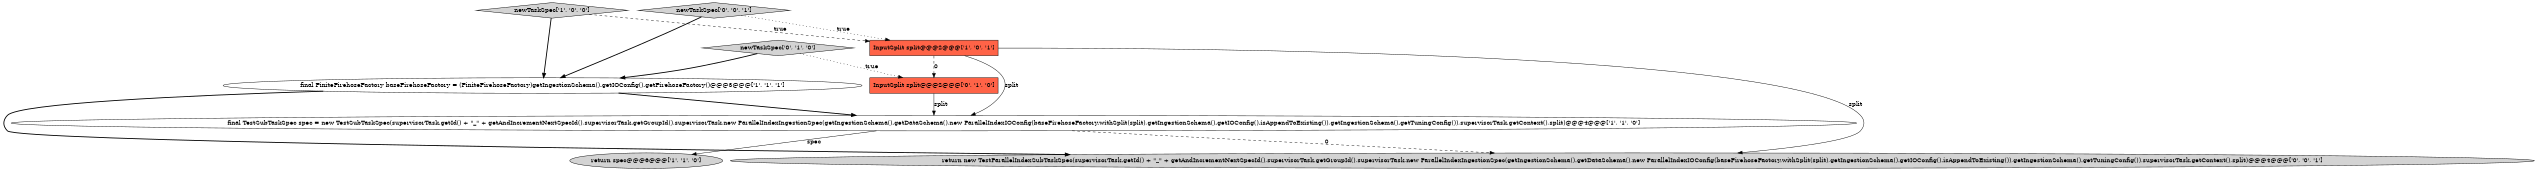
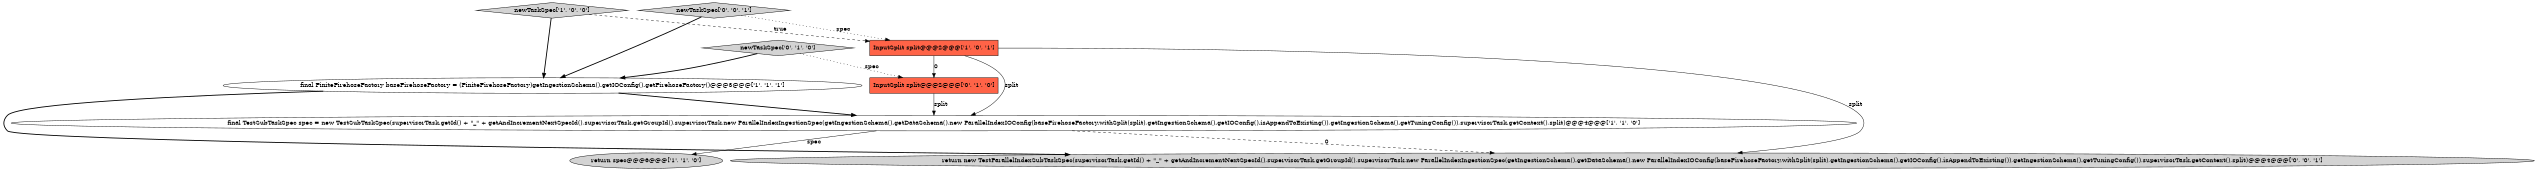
  digraph {
    node [fillcolor=lightgray shape=ellipse style=filled]
    edge [style=bold]
    n1 [label="return spec@@@6@@@['1', '1', '0']"]
    n2 [label="newTaskSpec['1', '0', '0']" shape=diamond]
    n3 [fillcolor=tomato label="InputSplit split@@@2@@@['1', '0', '1']" shape=box]
    n4 [fillcolor=white label="final FiniteFirehoseFactory baseFirehoseFactory = (FiniteFirehoseFactory)getIngestionSchema().getIOConfig().getFirehoseFactory()@@@3@@@['1', '1', '1']"]
    n5 [fillcolor=white label="final TestSubTaskSpec spec = new TestSubTaskSpec(supervisorTask.getId() + \"_\" + getAndIncrementNextSpecId(),supervisorTask.getGroupId(),supervisorTask,new ParallelIndexIngestionSpec(getIngestionSchema().getDataSchema(),new ParallelIndexIOConfig(baseFirehoseFactory.withSplit(split),getIngestionSchema().getIOConfig().isAppendToExisting()),getIngestionSchema().getTuningConfig()),supervisorTask.getContext(),split)@@@4@@@['1', '1', '0']"]
    n6 [label="return new TestParallelIndexSubTaskSpec(supervisorTask.getId() + \"_\" + getAndIncrementNextSpecId(),supervisorTask.getGroupId(),supervisorTask,new ParallelIndexIngestionSpec(getIngestionSchema().getDataSchema(),new ParallelIndexIOConfig(baseFirehoseFactory.withSplit(split),getIngestionSchema().getIOConfig().isAppendToExisting()),getIngestionSchema().getTuningConfig()),supervisorTask.getContext(),split)@@@4@@@['0', '0', '1']"]
    n7 [fillcolor=tomato label="InputSplit split@@@2@@@['0', '1', '0']" shape=box]
    n8 [label="newTaskSpec['0', '0', '1']" shape=diamond]
    n9 [label="newTaskSpec['0', '1', '0']" shape=diamond]
    n2 -> n3 [label=true style=dashed]
    n2 -> n4
    n3 -> n5 [label=split style=solid]
    n3 -> n6 [label=split style=solid]
-   n3 -> n7 [label=0 style=dashed]
+   n3 -> n7 [label=0 style=solid]
    n4 -> n5
    n4 -> n6
    n5 -> n1 [label=spec style=solid]
    n5 -> n6 [label=0 style=dashed]
    n7 -> n5 [label=split style=solid]
-   n8 -> n3 [label=true style=dotted]
+   n8 -> n3 [label=spec style=dotted]
    n8 -> n4
    n9 -> n4
-   n9 -> n7 [label=true style=dotted]
+   n9 -> n7 [label=spec style=dotted]
  }
